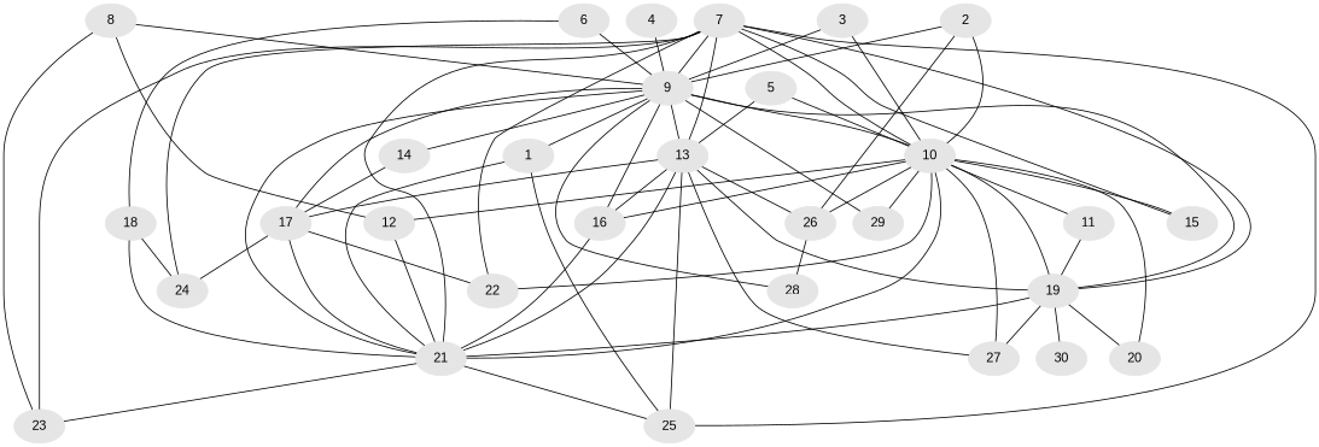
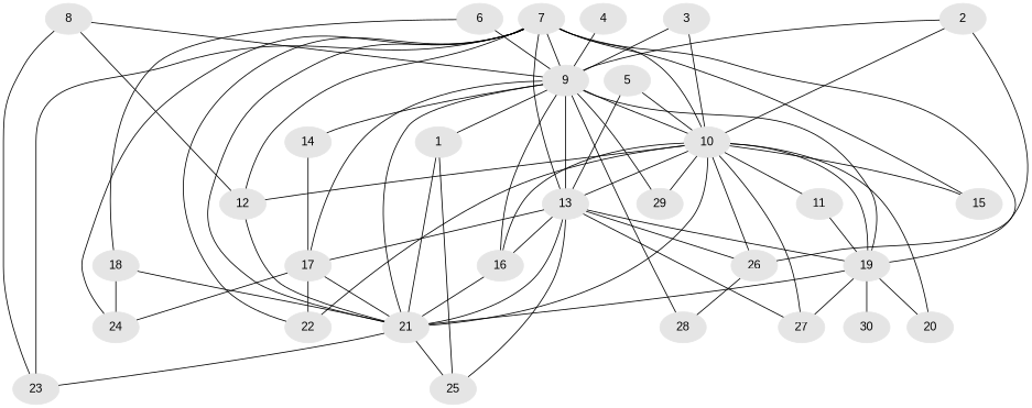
  graph {
    fontname="Liberation Sans"
    node [color=gray90 fontname="Liberation Sans" style=filled]
    edge [fontname="Liberation Sans" weight=1.0]
    1
    21
    25
    23
    2
    9
    10
    26
    13
    19
    14
    16
    17
    28
    29
    15
    22
    11
    12
    20
    27
    3
    4
    5
    6
    18
    24
    7
    30
    8
    1 -- 21 [weight=2.0]
    1 -- 25
    21 -- 25
    21 -- 23
    2 -- 9
    2 -- 10
    2 -- 26
    9 -- 1 [weight=2.0]
    9 -- 21 [weight=6.0]
    9 -- 10 [weight=6.0]
    9 -- 13 [weight=4.0]
    9 -- 19 [weight=3.0]
    9 -- 14
    9 -- 16
    9 -- 17
    9 -- 28
    9 -- 29
    10 -- 21 [weight=4.0]
    10 -- 26
+   10 -- 13 [weight=2.0]
    10 -- 19 [weight=3.0]
    10 -- 16
    10 -- 29
    10 -- 15
    10 -- 22
    10 -- 11
    10 -- 12
    10 -- 20
    10 -- 27
    26 -- 28
    13 -- 21 [weight=2.0]
    13 -- 25
    13 -- 26
    13 -- 19 [weight=2.0]
    13 -- 16
    13 -- 17
    13 -- 27
    19 -- 21 [weight=3.0]
    19 -- 20
    19 -- 27
    19 -- 30
    14 -- 17
    16 -- 21
    17 -- 21
    17 -- 22
    17 -- 24
    11 -- 19
    12 -- 21
    3 -- 9
    3 -- 10
    4 -- 9
    5 -- 10
    5 -- 13
    6 -- 9 [weight=2.0]
    6 -- 18
    18 -- 21
    18 -- 24
    7 -- 21 [weight=2.0]
-   7 -- 25
+   7 -- 12
    7 -- 23
    7 -- 9 [weight=3.0]
    7 -- 10 [weight=3.0]
    7 -- 13 [weight=2.0]
    7 -- 19
    7 -- 15
    7 -- 22
    7 -- 24
    8 -- 23
    8 -- 9
    8 -- 12 [weight=2.0]
  }
